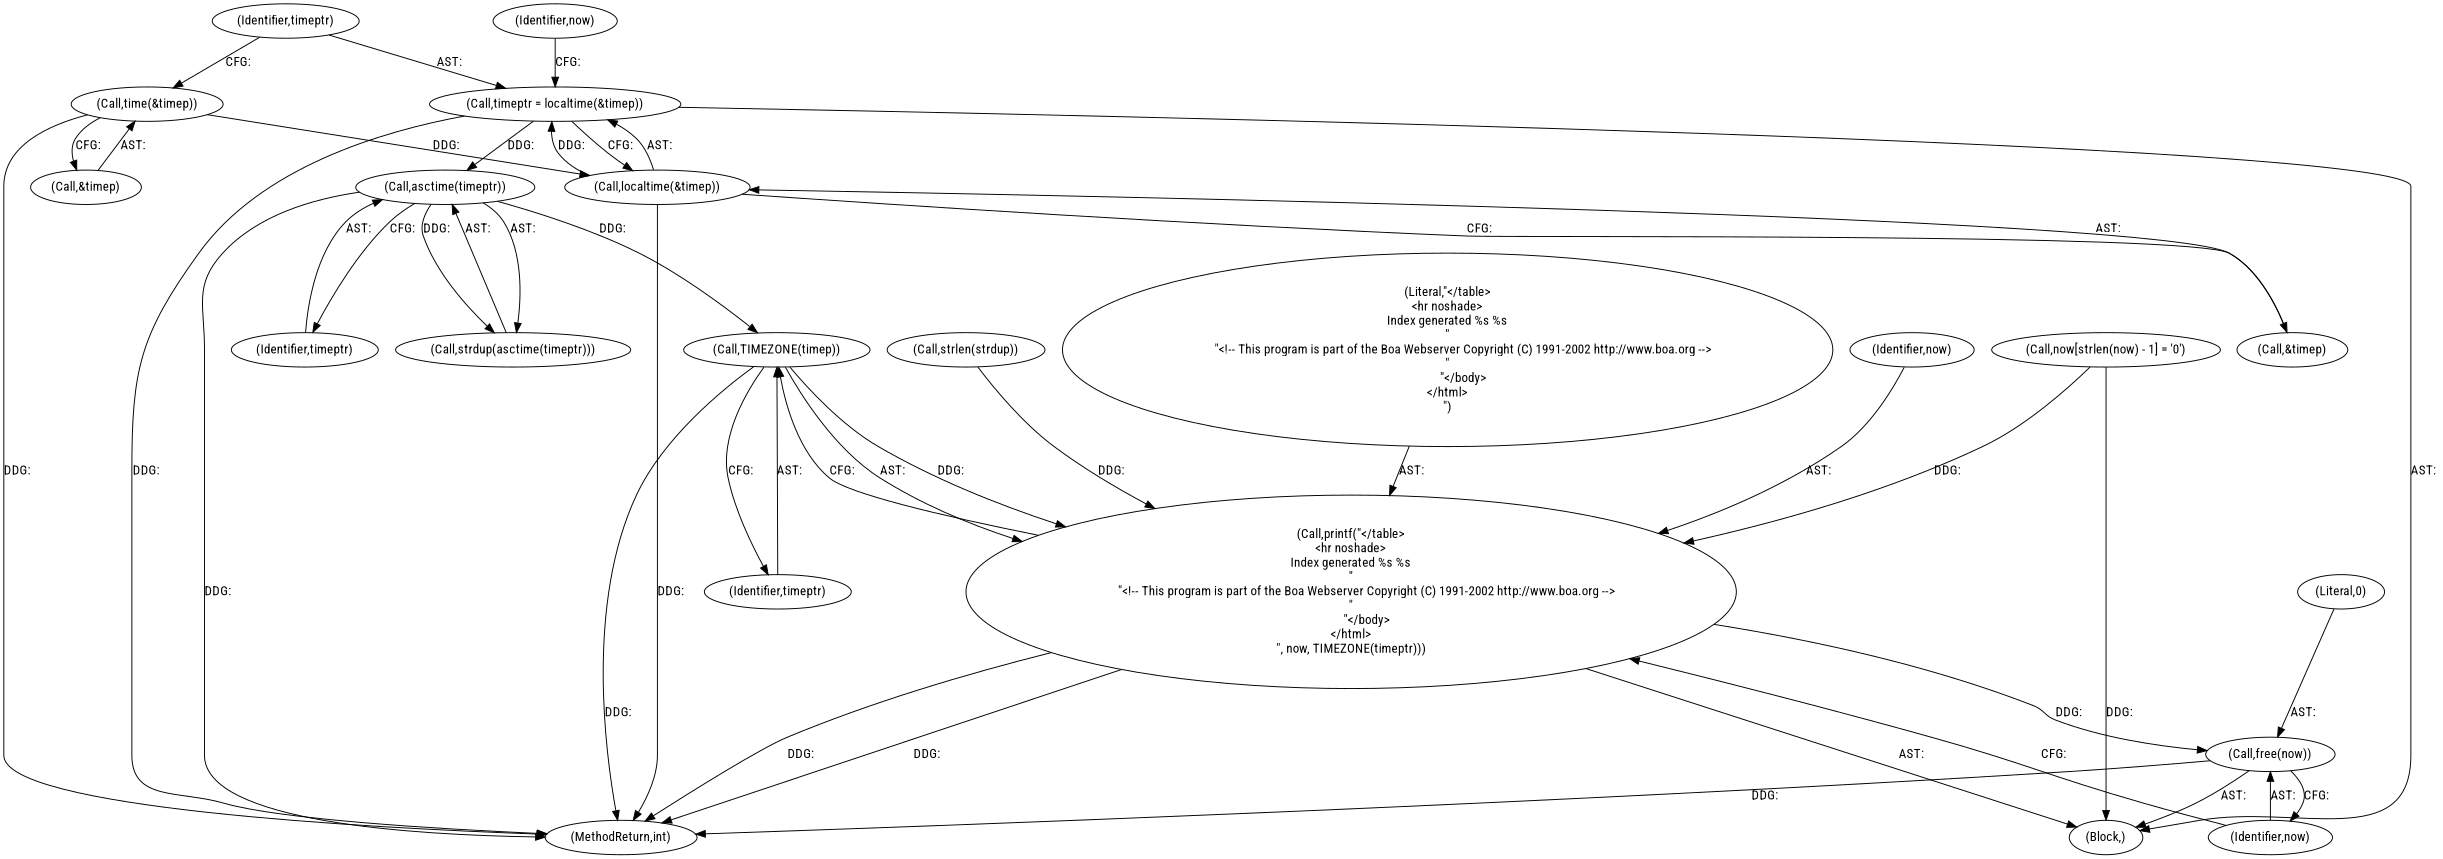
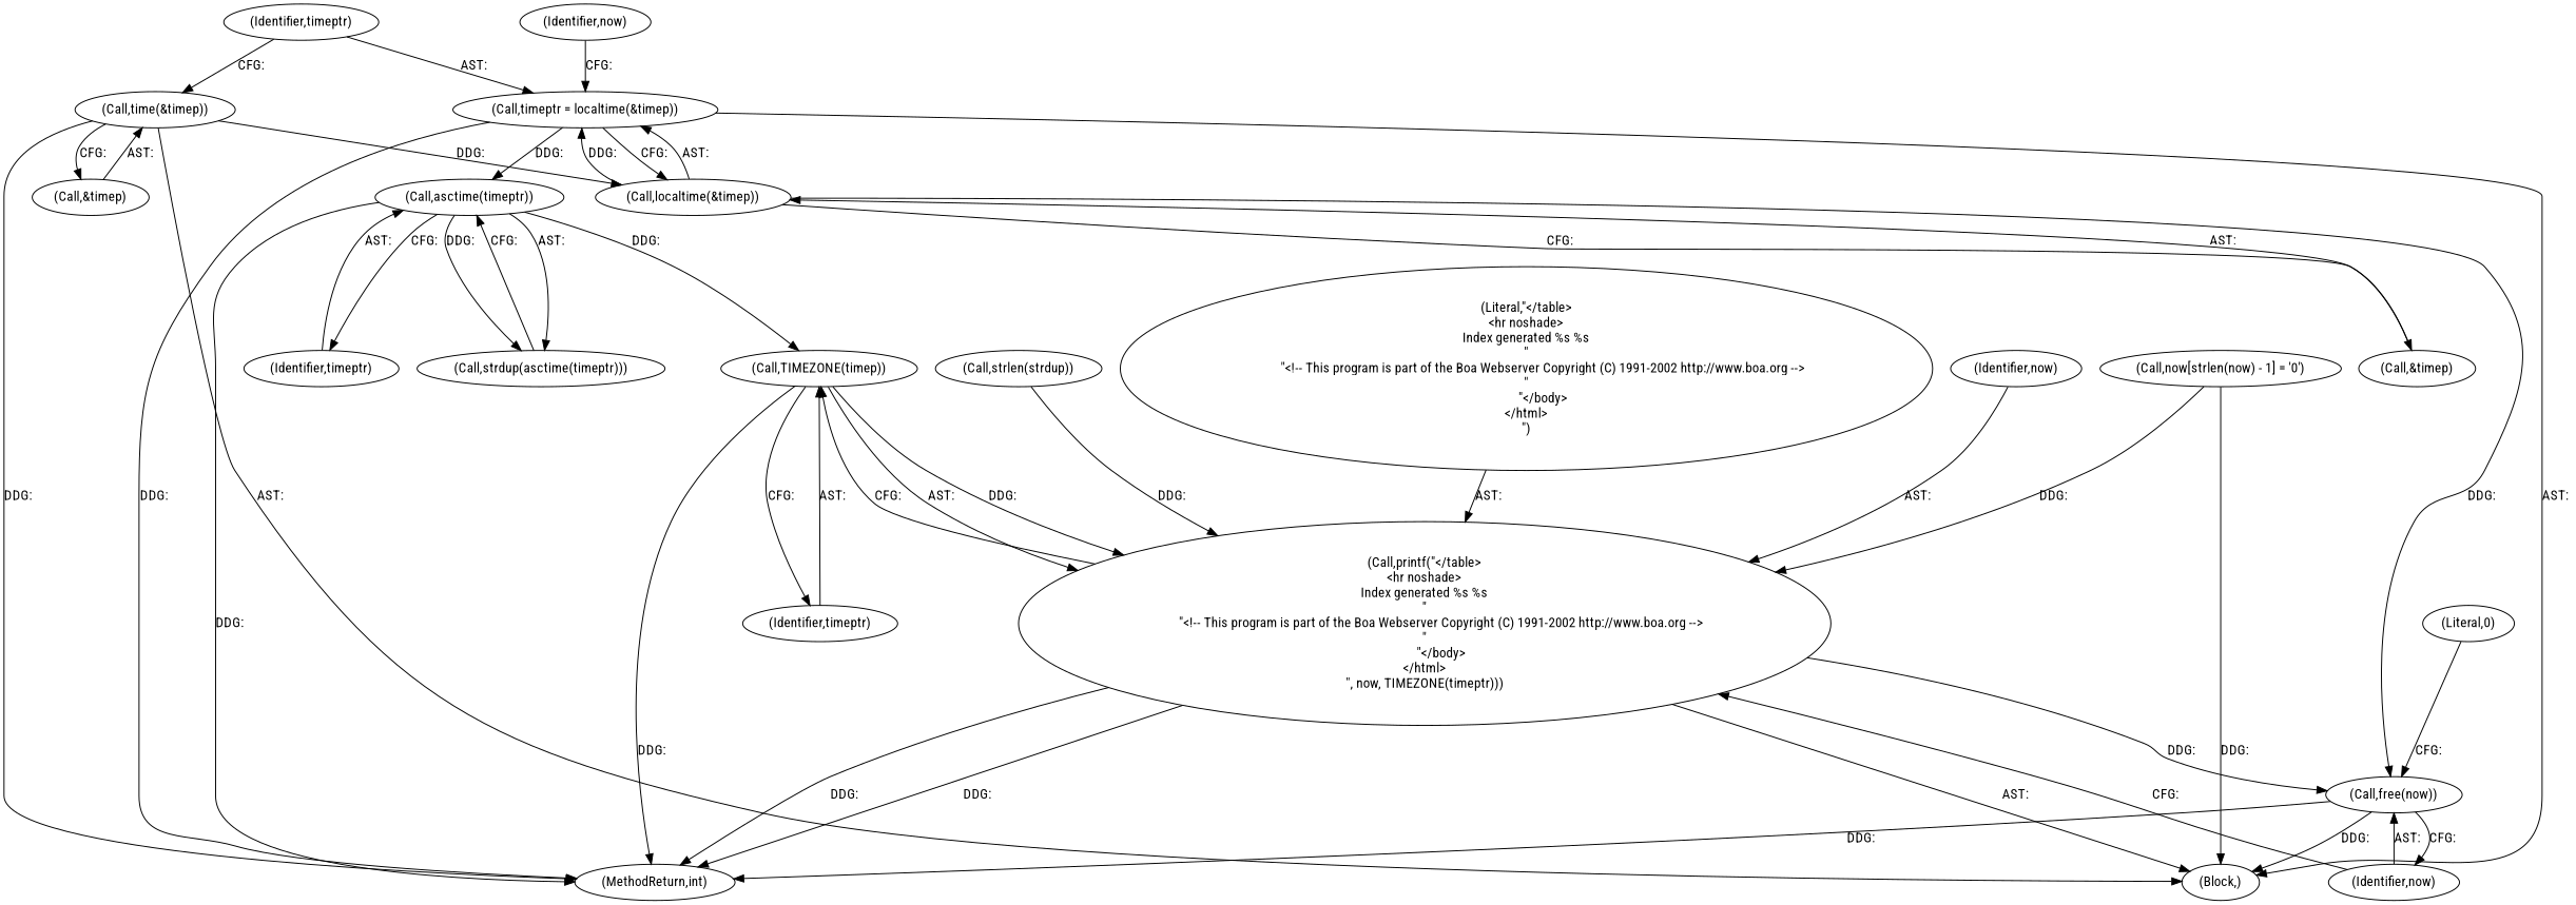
  digraph {
    fontname="Roboto Condensed"
    node [fontname="Roboto Condensed"]
    edge [fontname="Roboto Condensed"]
    n1 [label="(Call,TIMEZONE(timep))"]
    n2 [label="(Call,printf(\"</table>\n<hr noshade>\nIndex generated %s %s\n\"\n           \"<!-- This program is part of the Boa Webserver Copyright (C) 1991-2002 http://www.boa.org -->\n\"\n           \"</body>\n</html>\n\", now, TIMEZONE(timeptr)))"]
    n3 [label="(MethodReturn,int)"]
    n4 [label="(Identifier,timeptr)"]
    n5 [label="(Block,)"]
    n6 [label="(Call,free(now))"]
    n7 [label="(Call,asctime(timeptr))"]
    n8 [label="(Identifier,timeptr)"]
    n9 [label="(Call,strdup(asctime(timeptr)))"]
    n10 [label="(Call,timeptr = localtime(&timep))"]
    n11 [label="(Call,localtime(&timep))"]
    n12 [label="(Call,&timep)"]
    n13 [label="(Call,time(&timep))"]
    n14 [label="(Call,&timep)"]
    n15 [label="(Identifier,now)"]
    n16 [label="(Literal,0)"]
    n17 [label="(Call,now[strlen(now) - 1] = '\0')"]
    n18 [label="(Identifier,now)"]
    n19 [label="(Identifier,now)"]
    n20 [label="(Call,strlen(strdup))"]
    n21 [label="(Literal,\"</table>\n<hr noshade>\nIndex generated %s %s\n\"\n           \"<!-- This program is part of the Boa Webserver Copyright (C) 1991-2002 http://www.boa.org -->\n\"\n           \"</body>\n</html>\n\")"]
    n22 [label="(Identifier,timeptr)"]
    n1 -> n2 [label="AST: "]
    n1 -> n2 [label="DDG: "]
    n1 -> n3 [label="DDG: "]
    n1 -> n4 [label="CFG: "]
    n2 -> n1 [label="CFG: "]
    n2 -> n3 [label="DDG: "]
    n2 -> n3 [label="DDG: "]
    n2 -> n5 [label="AST: "]
    n2 -> n6 [label="DDG: "]
    n4 -> n1 [label="AST: "]
    n6 -> n3 [label="DDG: "]
-   n6 -> n5 [label="AST: "]
+   n6 -> n5 [label="DDG: "]
    n6 -> n15 [label="CFG: "]
    n7 -> n1 [label="DDG: "]
    n7 -> n3 [label="DDG: "]
    n7 -> n8 [label="CFG: "]
    n7 -> n9 [label="AST: "]
    n7 -> n9 [label="DDG: "]
    n8 -> n7 [label="AST: "]
-   n9 -> n7 [label="AST: "]
+   n9 -> n7 [label="CFG: "]
    n10 -> n3 [label="DDG: "]
    n10 -> n5 [label="AST: "]
    n10 -> n7 [label="DDG: "]
    n10 -> n11 [label="CFG: "]
-   n11 -> n3 [label="DDG: "]
+   n11 -> n6 [label="DDG: "]
    n11 -> n10 [label="AST: "]
    n11 -> n10 [label="DDG: "]
    n11 -> n12 [label="CFG: "]
    n12 -> n11 [label="AST: "]
    n13 -> n3 [label="DDG: "]
+   n13 -> n5 [label="AST: "]
    n13 -> n11 [label="DDG: "]
    n13 -> n14 [label="CFG: "]
    n14 -> n13 [label="AST: "]
    n15 -> n2 [label="CFG: "]
    n15 -> n6 [label="AST: "]
-   n16 -> n6 [label="AST: "]
+   n16 -> n6 [label="CFG: "]
    n17 -> n2 [label="DDG: "]
    n17 -> n5 [label="DDG: "]
    n18 -> n2 [label="AST: "]
    n19 -> n10 [label="CFG: "]
    n20 -> n2 [label="DDG: "]
    n21 -> n2 [label="AST: "]
    n22 -> n10 [label="AST: "]
    n22 -> n13 [label="CFG: "]
  }
